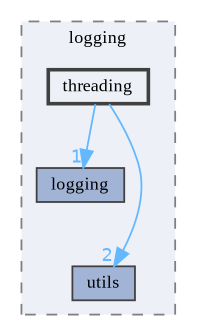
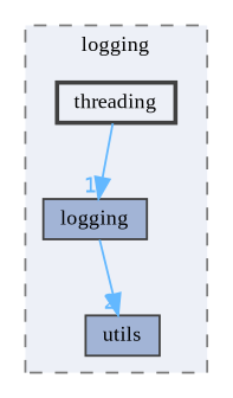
  digraph {
    compound=true
    fontname="Liberation Serif"
    node [color=grey25 fillcolor="#a2b4d6" fontname="Liberation Serif" fontsize=10 shape=box style=filled]
    edge [color=steelblue1 fontcolor=steelblue1 fontname="Liberation Serif" fontsize=10 labeldistance=1.5 labelfontname=Helvetica labelfontsize=10]
    n1 [height=0.2 label=logging width=0.4]
    n2 [height=0.2 label=utils width=0.4]
    n3 [fillcolor="#edf0f7" height=0.2 label=threading style="filled,bold" width=0.4]
    subgraph cluster_1 {
      bgcolor="#edf0f7"
      fontsize=10
      label=logging
      pencolor=grey50
      style="filled,dashed"
      n1
      n2
      n3
    }
    n3 -> n1 [headlabel=1]
-   n3 -> n2 [headlabel=2]
+   n1 -> n2 [headlabel=2]
  }
